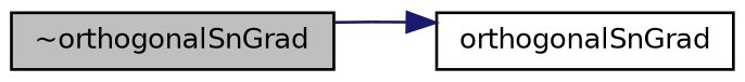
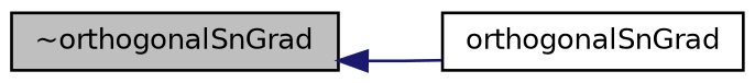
  digraph {
    rankdir=LR
    node [color=black fontname=Helvetica fontsize=10 shape=record]
    n1 [fillcolor=grey75 fontcolor=black height=0.2 label="~orthogonalSnGrad" style=filled width=0.4]
    n2 [height=0.2 label=orthogonalSnGrad width=0.4]
-   n2 -> n1 [color=midnightblue dir=back fontname=Helvetica fontsize=10 labelfontname=Helvetica labelfontsize=10 style=solid]
+   n1 -> n2 [color=midnightblue dir=back fontname=Helvetica fontsize=10 labelfontname=Helvetica labelfontsize=10 style=solid]
  }
